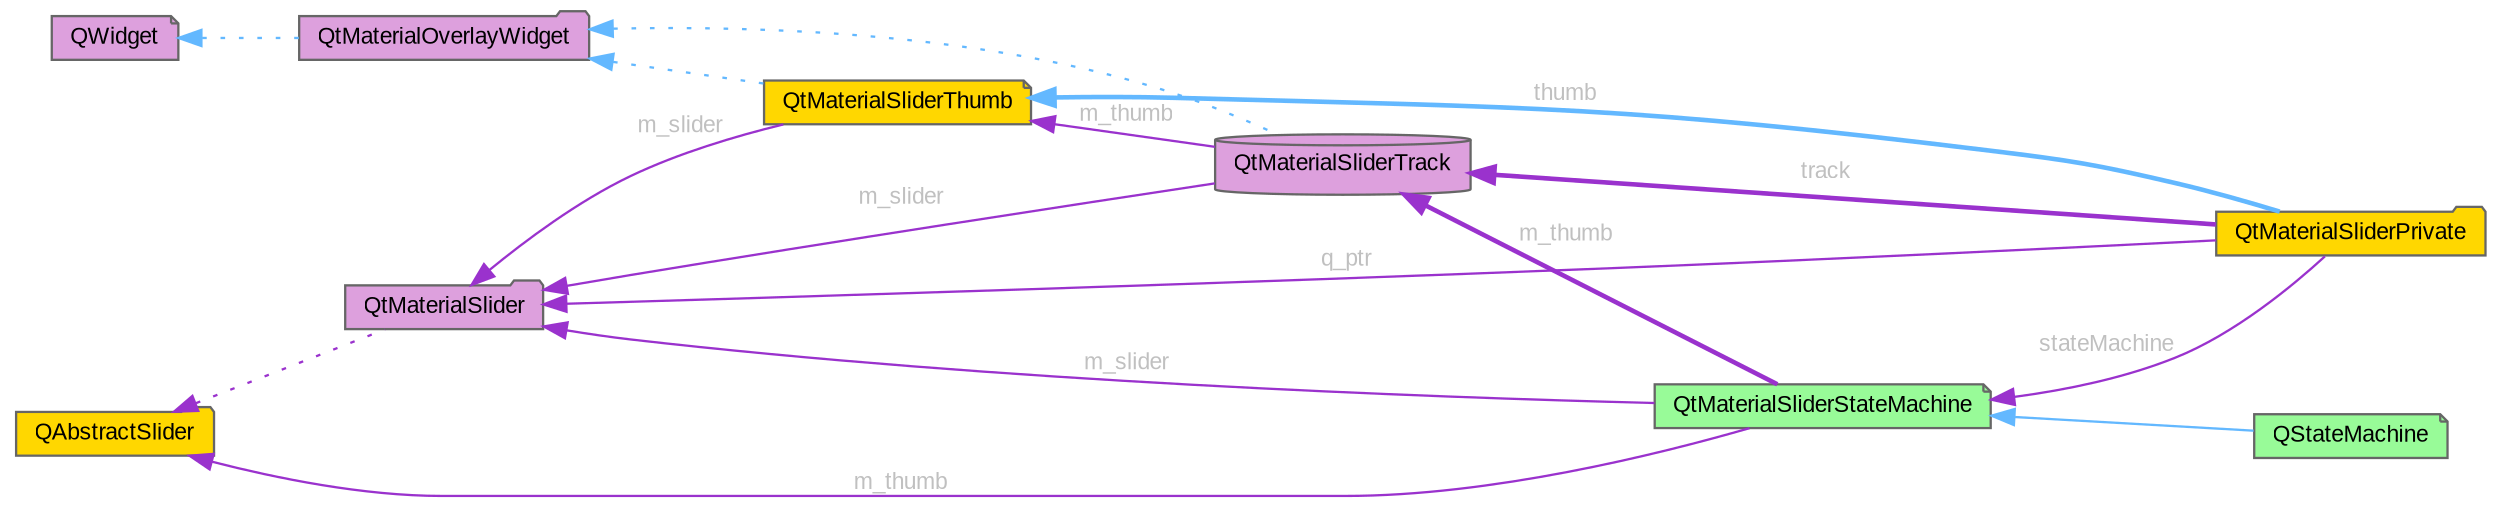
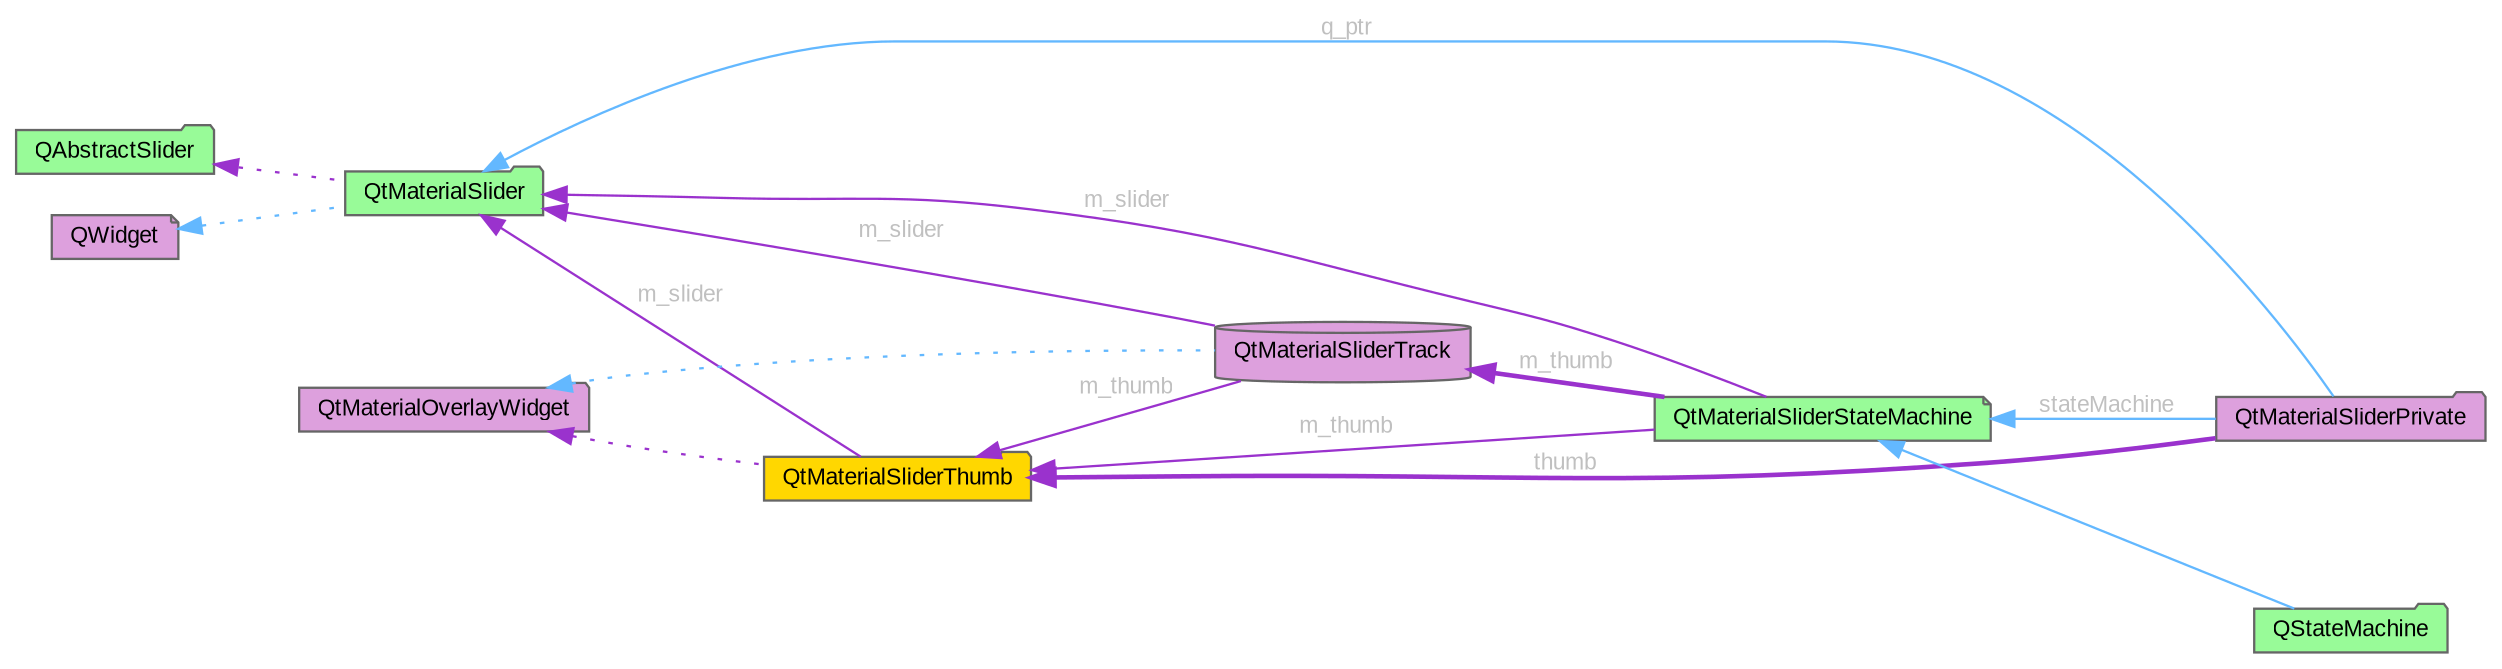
  digraph {
    fontname="Liberation Sans"
    rankdir=LR
    node [color=gray40 fillcolor=palegreen fontname="Liberation Sans" fontsize=10 shape=folder style=filled]
    edge [color=darkorchid3 dir=back fontcolor=grey fontname="Liberation Sans" fontsize=10 labelfontname=Helvetica labelfontsize=10 style=solid]
-   n1 [fillcolor=gold fontcolor=black height=0.2 label=QtMaterialSliderPrivate width=0.4]
-   n2 [fillcolor=plum height=0.2 label=QtMaterialSlider width=0.4]
-   n3 [fillcolor=gold height=0.2 label=QtMaterialSliderThumb shape=note width=0.4]
+   n1 [fillcolor=plum fontcolor=black height=0.2 label=QtMaterialSliderPrivate width=0.4]
+   n2 [height=0.2 label=QtMaterialSlider width=0.4]
+   n3 [fillcolor=gold height=0.2 label=QtMaterialSliderThumb width=0.4]
    n4 [fillcolor=plum height=0.2 label=QtMaterialSliderTrack shape=cylinder width=0.4]
    n5 [height=0.2 label=QtMaterialSliderStateMachine shape=note width=0.4]
-   n6 [height=0.2 label=QStateMachine shape=note width=0.4]
-   n7 [fillcolor=gold height=0.2 label=QAbstractSlider width=0.4]
+   n6 [height=0.2 label=QStateMachine width=0.4]
+   n7 [height=0.2 label=QAbstractSlider width=0.4]
    n8 [fillcolor=plum height=0.2 label=QtMaterialOverlayWidget width=0.4]
    n9 [fillcolor=plum height=0.2 label=QWidget shape=note width=0.4]
-   n2 -> n1 [label=" q_ptr"]
+   n2 -> n1 [color=steelblue1 label=" q_ptr"]
    n2 -> n3 [label=" m_slider"]
    n2 -> n4 [label=" m_slider"]
    n2 -> n5 [label=" m_slider"]
-   n3 -> n1 [color=steelblue1 label=" thumb" style=bold]
+   n3 -> n1 [label=" thumb" style=bold]
    n3 -> n4 [label=" m_thumb"]
-   n7 -> n5 [label=" m_thumb"]
-   n4 -> n1 [label=" track" style=bold]
+   n3 -> n5 [label=" m_thumb"]
    n4 -> n5 [label=" m_thumb" style=bold]
-   n5 -> n1 [label=" stateMachine"]
+   n5 -> n1 [color=steelblue1 label=" stateMachine"]
    n5 -> n6 [color=steelblue1 fontcolor=""]
    n7 -> n2 [style=dotted fontcolor=""]
-   n8 -> n3 [color=steelblue1 style=dotted fontcolor=""]
+   n8 -> n3 [style=dotted fontcolor=""]
    n8 -> n4 [color=steelblue1 style=dotted fontcolor=""]
-   n9 -> n8 [color=steelblue1 style=dotted fontcolor=""]
+   n9 -> n2 [color=steelblue1 style=dotted fontcolor=""]
  }
